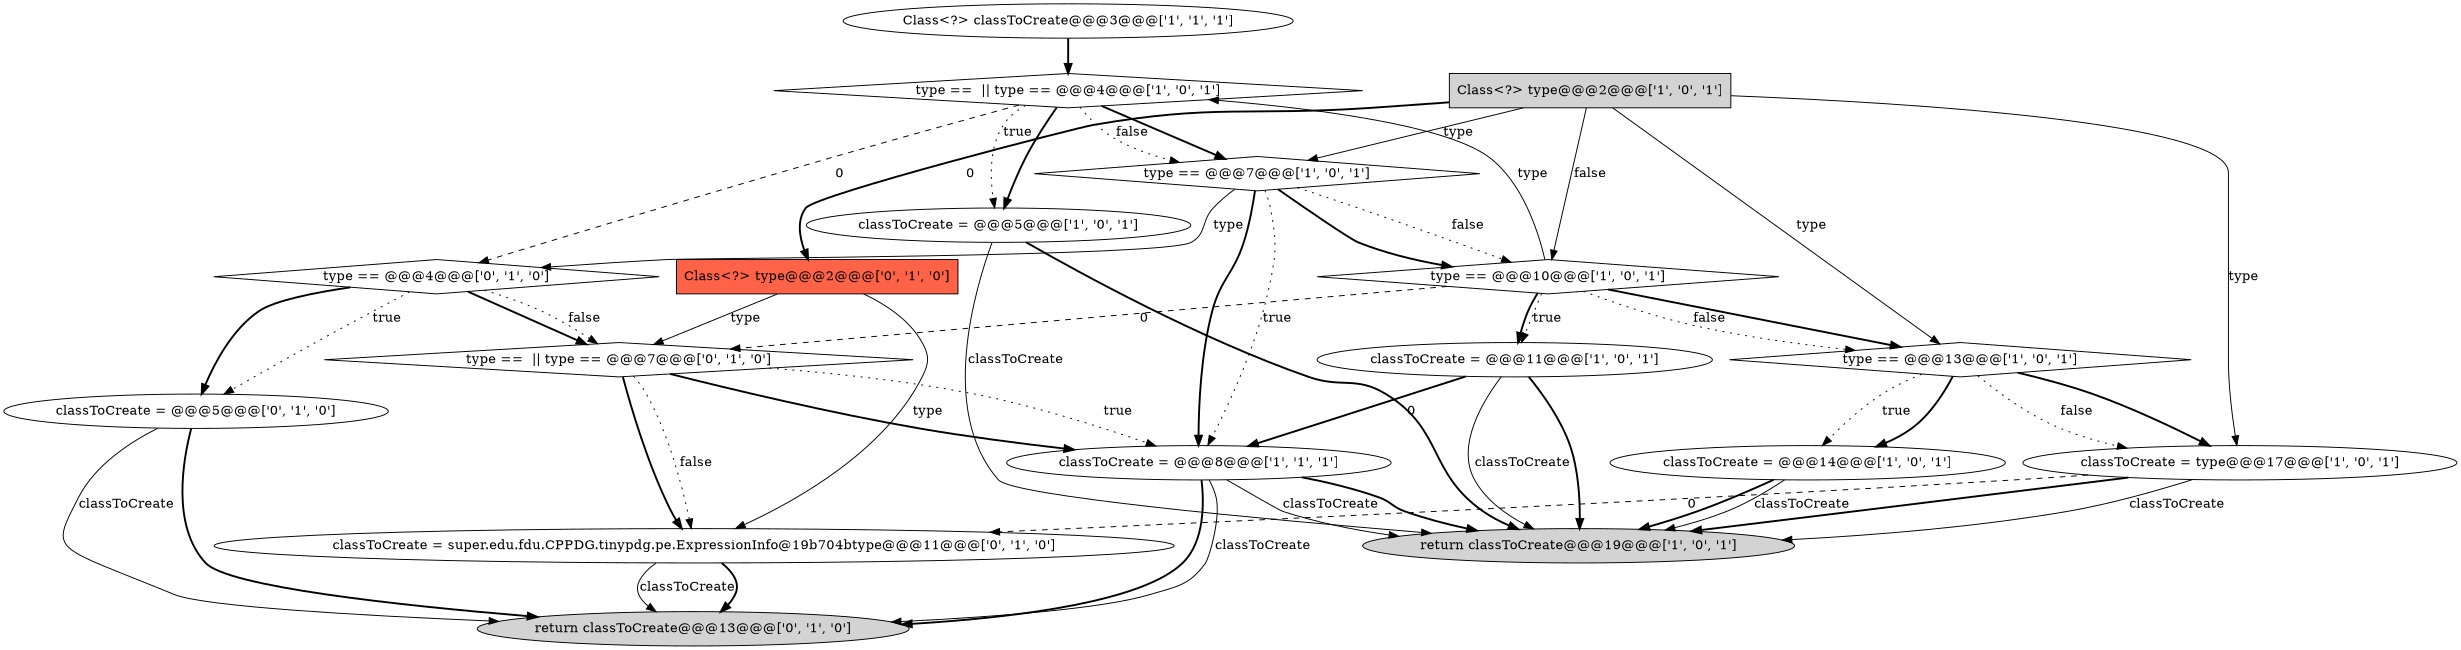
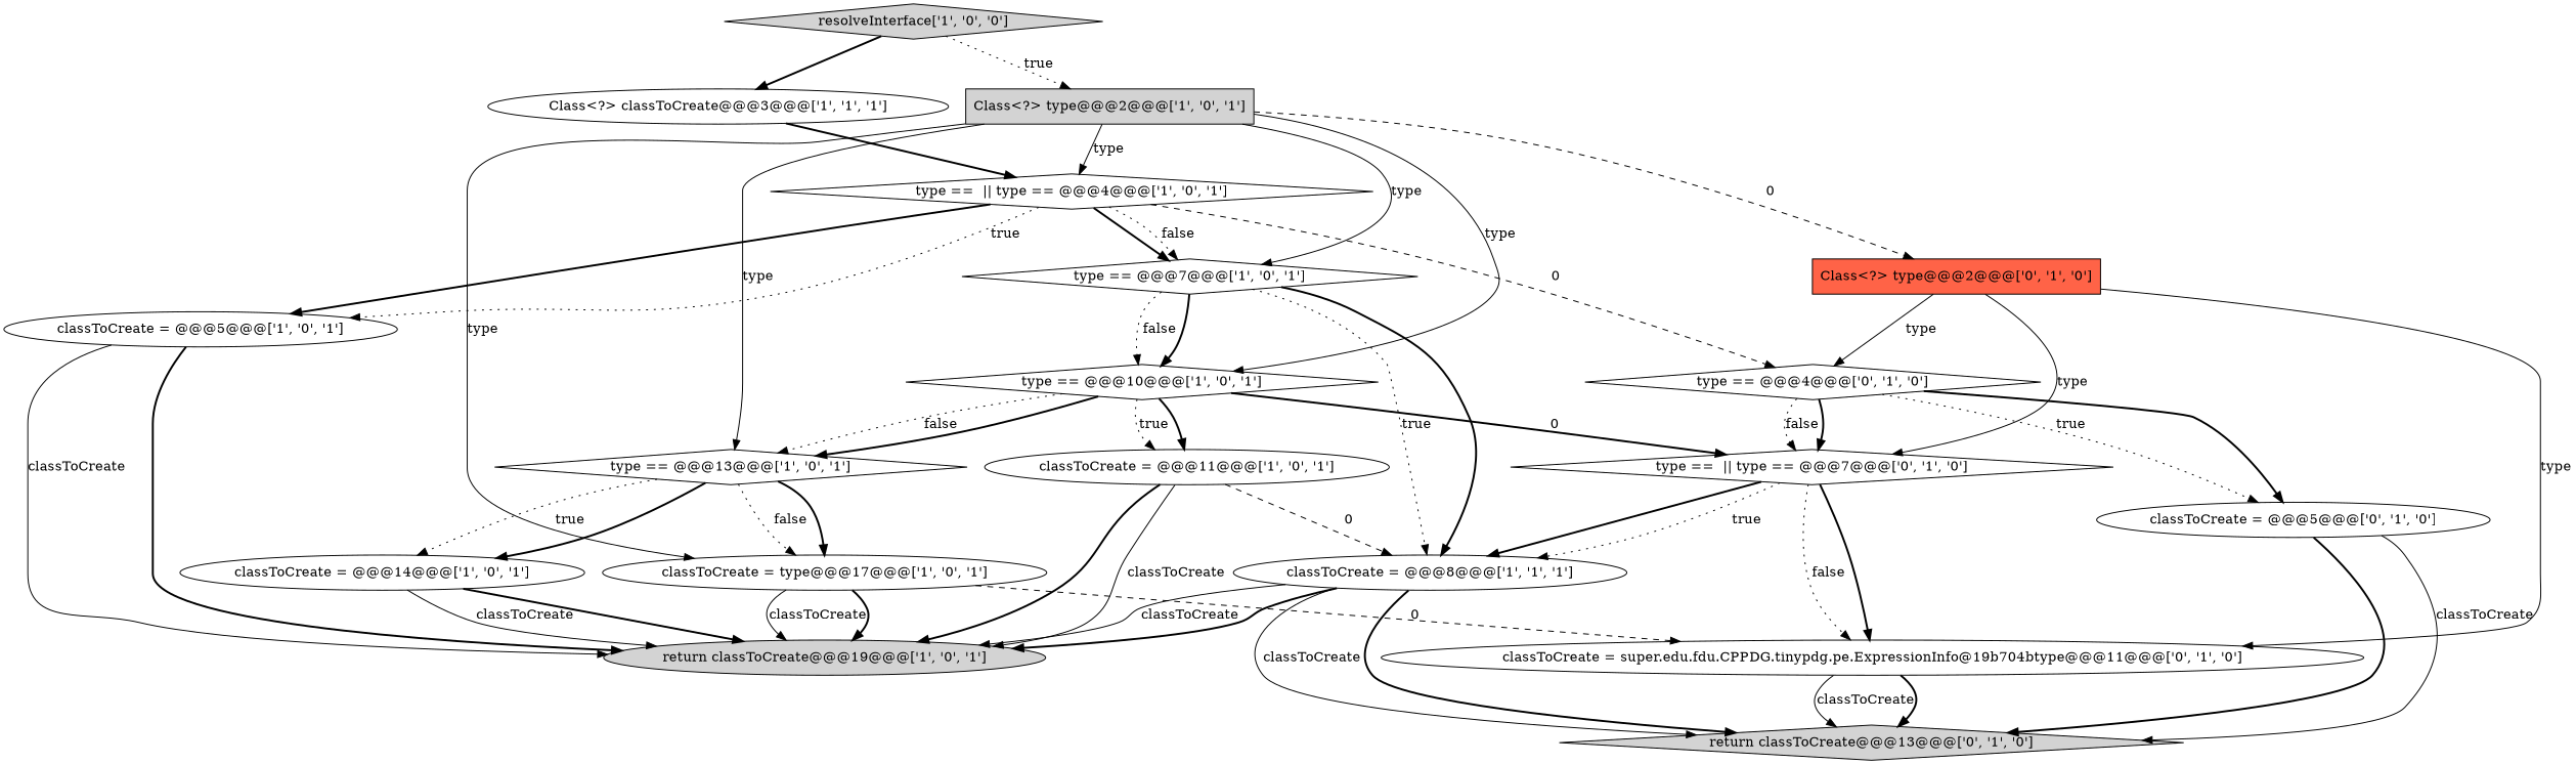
  digraph {
    node [fillcolor=white shape=ellipse style=filled]
    edge [style=bold]
    n1 [label="classToCreate = @@@14@@@['1', '0', '1']"]
    n2 [fillcolor=lightgray label="return classToCreate@@@19@@@['1', '0', '1']"]
    n3 [fillcolor=tomato label="Class<?> type@@@2@@@['0', '1', '0']" shape=box]
    n4 [label="classToCreate = super.edu.fdu.CPPDG.tinypdg.pe.ExpressionInfo@19b704btype@@@11@@@['0', '1', '0']"]
    n5 [label="type == @@@4@@@['0', '1', '0']" shape=diamond]
    n6 [label="type ==  || type == @@@7@@@['0', '1', '0']" shape=diamond]
-   n7 [fillcolor=lightgray label="return classToCreate@@@13@@@['0', '1', '0']"]
+   n7 [fillcolor=lightgray label="return classToCreate@@@13@@@['0', '1', '0']" shape=diamond]
    n8 [label="classToCreate = @@@5@@@['0', '1', '0']"]
    n9 [label="classToCreate = @@@8@@@['1', '1', '1']"]
    n10 [label="type == @@@13@@@['1', '0', '1']" shape=diamond]
    n11 [label="classToCreate = type@@@17@@@['1', '0', '1']"]
    n12 [label="type ==  || type == @@@4@@@['1', '0', '1']" shape=diamond]
    n13 [label="type == @@@7@@@['1', '0', '1']" shape=diamond]
    n14 [label="classToCreate = @@@5@@@['1', '0', '1']"]
    n15 [label="type == @@@10@@@['1', '0', '1']" shape=diamond]
+   n16 [fillcolor=lightgray label="resolveInterface['1', '0', '0']" shape=diamond]
    n17 [fillcolor=lightgray label="Class<?> type@@@2@@@['1', '0', '1']" shape=box]
    n18 [label="Class<?> classToCreate@@@3@@@['1', '1', '1']"]
    n19 [label="classToCreate = @@@11@@@['1', '0', '1']"]
    n1 -> n2
    n1 -> n2 [label=classToCreate style=solid]
    n3 -> n4 [label=type style=solid]
-   n13 -> n5 [label=type style=solid]
+   n3 -> n5 [label=type style=solid]
    n3 -> n6 [label=type style=solid]
    n4 -> n7 [label=classToCreate style=solid]
    n4 -> n7
    n5 -> n6
    n5 -> n6 [label=false style=dotted]
    n5 -> n8
    n5 -> n8 [label=true style=dotted]
    n6 -> n4
    n6 -> n4 [label=false style=dotted]
    n6 -> n9
    n6 -> n9 [label=true style=dotted]
    n8 -> n7 [label=classToCreate style=solid]
    n8 -> n7
    n9 -> n2 [label=classToCreate style=solid]
    n9 -> n2
    n9 -> n7
    n9 -> n7 [label=classToCreate style=solid]
    n10 -> n1 [label=true style=dotted]
    n10 -> n1
    n10 -> n11 [label=false style=dotted]
    n10 -> n11
    n11 -> n2 [label=classToCreate style=solid]
    n11 -> n2
    n11 -> n4 [label=0 style=dashed]
    n12 -> n5 [label=0 style=dashed]
    n12 -> n13
    n12 -> n13 [label=false style=dotted]
    n12 -> n14
    n12 -> n14 [label=true style=dotted]
    n13 -> n9 [label=true style=dotted]
    n13 -> n9
    n13 -> n15 [label=false style=dotted]
    n13 -> n15
    n14 -> n2 [label=classToCreate style=solid]
    n14 -> n2
-   n15 -> n6 [label=0 style=dashed]
+   n15 -> n6 [label=0]
    n15 -> n10
    n15 -> n10 [label=false style=dotted]
    n15 -> n19
    n15 -> n19 [label=true style=dotted]
-   n17 -> n3 [label=0]
+   n16 -> n17 [label=true style=dotted]
+   n16 -> n18
+   n17 -> n3 [label=0 style=dashed]
    n17 -> n10 [label=type style=solid]
    n17 -> n11 [label=type style=solid]
-   n15 -> n12 [label=type style=solid]
+   n17 -> n12 [label=type style=solid]
    n17 -> n13 [label=type style=solid]
-   n17 -> n15 [label=false style=solid]
+   n17 -> n15 [label=type style=solid]
    n18 -> n12
    n19 -> n2 [label=classToCreate style=solid]
    n19 -> n2
-   n19 -> n9 [label=0]
+   n19 -> n9 [label=0 style=dashed]
  }
